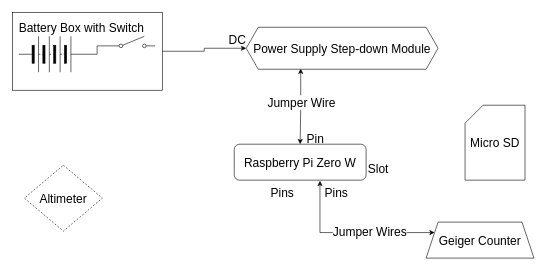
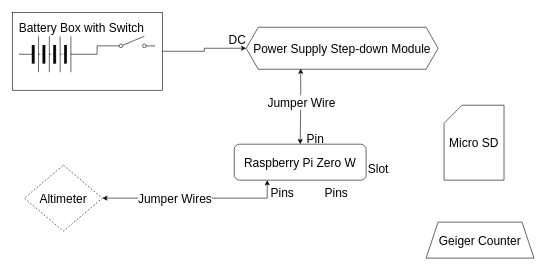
  <mxCell id="0" />
  <mxCell id="1" parent="0" />
  <mxCell id="2" value="" style="group;fontSize=20;" vertex="1" connectable="0" parent="1"><mxGeometry x="20" y="20" width="250" height="130" as="geometry" /></mxCell>
  <mxCell id="3" value="" style="rounded=0;whiteSpace=wrap;html=1;fontSize=20;" vertex="1" parent="2"><mxGeometry width="250" height="130" as="geometry" /></mxCell>
  <mxCell id="4" value="" style="pointerEvents=1;verticalLabelPosition=bottom;shadow=0;dashed=0;align=center;html=1;verticalAlign=top;shape=mxgraph.electrical.miscellaneous.batteryStack;fontSize=20;" vertex="1" parent="2"><mxGeometry x="10.87" y="40" width="108.696" height="60" as="geometry" /></mxCell>
  <mxCell id="5" value="" style="html=1;shape=mxgraph.electrical.electro-mechanical.singleSwitch;aspect=fixed;elSwitchState=off;fontSize=20;" vertex="1" parent="2"><mxGeometry x="163.043" y="40" width="75" height="20" as="geometry" /></mxCell>
  <mxCell id="6" style="edgeStyle=orthogonalEdgeStyle;rounded=0;orthogonalLoop=1;jettySize=auto;html=1;exitX=1;exitY=0.5;exitDx=0;exitDy=0;entryX=0;entryY=0.8;entryDx=0;entryDy=0;endArrow=none;endFill=0;fontSize=20;" edge="1" parent="2" source="4" target="5"><mxGeometry relative="1" as="geometry"><Array as="points"><mxPoint x="141.304" y="70" /><mxPoint x="141.304" y="56" /></Array></mxGeometry></mxCell>
  <mxCell id="7" value="Battery Box with Switch" style="text;html=1;align=center;verticalAlign=middle;resizable=0;points=[];autosize=1;strokeColor=none;fillColor=none;fontSize=20;" vertex="1" parent="2"><mxGeometry y="5" width="230" height="40" as="geometry" /></mxCell>
  <mxCell id="8" style="edgeStyle=orthogonalEdgeStyle;rounded=0;orthogonalLoop=1;jettySize=auto;html=1;exitX=1;exitY=0.5;exitDx=0;exitDy=0;entryX=0;entryY=0.5;entryDx=0;entryDy=0;fontSize=20;" edge="1" parent="1" source="3" target="12"><mxGeometry relative="1" as="geometry"><mxPoint x="477" y="222.99" as="targetPoint" /></mxGeometry></mxCell>
  <mxCell id="9" value="Raspberry Pi Zero W" style="rounded=1;whiteSpace=wrap;html=1;fontSize=20;" vertex="1" parent="1"><mxGeometry x="390" y="240" width="220" height="60" as="geometry" /></mxCell>
  <mxCell id="10" style="edgeStyle=orthogonalEdgeStyle;rounded=0;orthogonalLoop=1;jettySize=auto;html=1;exitX=0.284;exitY=0.986;exitDx=0;exitDy=0;entryX=0.5;entryY=0;entryDx=0;entryDy=0;startArrow=classic;startFill=1;fontSize=20;exitPerimeter=0;" edge="1" parent="1" source="12" target="9"><mxGeometry relative="1" as="geometry" /></mxCell>
  <mxCell id="11" value="Jumper Wire" style="edgeLabel;html=1;align=center;verticalAlign=middle;resizable=0;points=[];fontSize=20;" vertex="1" connectable="0" parent="10"><mxGeometry x="-0.138" y="1" relative="1" as="geometry"><mxPoint as="offset" /></mxGeometry></mxCell>
  <mxCell id="12" value="&lt;span style=&quot;text-wrap: nowrap; font-size: 20px;&quot;&gt;Power Supply Step-down Module&lt;/span&gt;" style="shape=hexagon;perimeter=hexagonPerimeter2;whiteSpace=wrap;html=1;fixedSize=1;fontSize=20;" vertex="1" parent="1"><mxGeometry x="410" y="45" width="320" height="70" as="geometry" /></mxCell>
  <mxCell id="13" value="DC" style="text;html=1;align=center;verticalAlign=middle;resizable=0;points=[];autosize=1;strokeColor=none;fillColor=none;fontSize=20;" vertex="1" parent="1"><mxGeometry x="370" y="45" width="50" height="40" as="geometry" /></mxCell>
  <mxCell id="14" value="Pin" style="text;html=1;align=center;verticalAlign=middle;resizable=0;points=[];autosize=1;strokeColor=none;fillColor=none;fontSize=20;" vertex="1" parent="1"><mxGeometry x="500" y="210" width="50" height="40" as="geometry" /></mxCell>
- <mxCell id="15" value="Micro SD" style="shape=card;whiteSpace=wrap;html=1;fontSize=20;" vertex="1" parent="1"><mxGeometry x="775" y="175" width="100" height="125" as="geometry" /></mxCell>
+ <mxCell id="15" value="Micro SD" style="shape=card;whiteSpace=wrap;html=1;fontSize=20;" vertex="1" parent="1"><mxGeometry x="740" y="175" width="100" height="125" as="geometry" /></mxCell>
  <mxCell id="16" value="Slot" style="text;html=1;align=center;verticalAlign=middle;resizable=0;points=[];autosize=1;strokeColor=none;fillColor=none;fontSize=20;" vertex="1" parent="1"><mxGeometry x="600" y="260" width="60" height="40" as="geometry" /></mxCell>
+ <mxCell id="17" style="edgeStyle=orthogonalEdgeStyle;rounded=0;orthogonalLoop=1;jettySize=auto;html=1;exitX=1;exitY=0.5;exitDx=0;exitDy=0;entryX=0.25;entryY=1;entryDx=0;entryDy=0;startArrow=classic;startFill=1;fontSize=20;" edge="1" parent="1" source="19" target="9"><mxGeometry relative="1" as="geometry" /></mxCell>
+ <mxCell id="18" value="Jumper Wires" style="edgeLabel;html=1;align=center;verticalAlign=middle;resizable=0;points=[];fontSize=20;" vertex="1" connectable="0" parent="17"><mxGeometry x="-0.114" relative="1" as="geometry"><mxPoint x="-15" as="offset" /></mxGeometry></mxCell>
  <mxCell id="19" value="Altimeter" style="rhombus;whiteSpace=wrap;html=1;fontSize=20;dashed=1;" vertex="1" parent="1"><mxGeometry x="40" y="275" width="130" height="110" as="geometry" /></mxCell>
- <mxCell id="20" style="edgeStyle=orthogonalEdgeStyle;rounded=0;orthogonalLoop=1;jettySize=auto;html=1;exitX=0;exitY=0.25;exitDx=0;exitDy=0;entryX=0.65;entryY=1.017;entryDx=0;entryDy=0;startArrow=classic;startFill=1;fontSize=20;entryPerimeter=0;" edge="1" parent="1" source="22" target="9"><mxGeometry relative="1" as="geometry" /></mxCell>
- <mxCell id="21" value="Jumper Wires" style="edgeLabel;html=1;align=center;verticalAlign=middle;resizable=0;points=[];fontSize=20;" vertex="1" connectable="0" parent="20"><mxGeometry x="0.011" y="-3" relative="1" as="geometry"><mxPoint x="31" y="1" as="offset" /></mxGeometry></mxCell>
  <mxCell id="22" value="Geiger Counter" style="shape=trapezoid;perimeter=trapezoidPerimeter;whiteSpace=wrap;html=1;fixedSize=1;fontSize=20;" vertex="1" parent="1"><mxGeometry x="710" y="370" width="180" height="60" as="geometry" /></mxCell>
  <mxCell id="23" value="&lt;span style=&quot;background-color: initial;&quot;&gt;Pins&lt;/span&gt;" style="text;html=1;align=center;verticalAlign=middle;resizable=0;points=[];autosize=1;strokeColor=none;fillColor=none;fontSize=20;" vertex="1" parent="1"><mxGeometry x="530" y="300" width="60" height="40" as="geometry" /></mxCell>
  <mxCell id="24" value="&lt;span style=&quot;background-color: initial;&quot;&gt;Pins&lt;/span&gt;" style="text;html=1;align=center;verticalAlign=middle;resizable=0;points=[];autosize=1;strokeColor=none;fillColor=none;fontSize=20;" vertex="1" parent="1"><mxGeometry x="440" y="300" width="60" height="40" as="geometry" /></mxCell>
